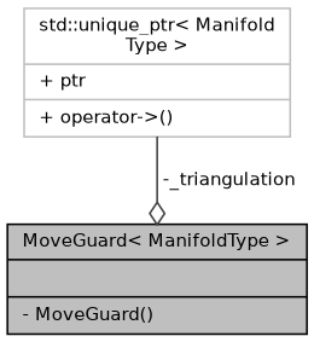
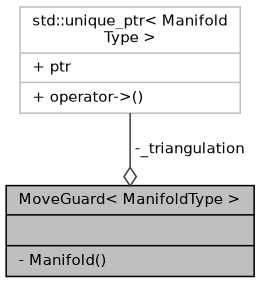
  digraph {
    node [fontname=Helvetica fontsize=10 shape=record style=filled]
-   n1 [color=black fillcolor=grey75 fontcolor=black height=0.2 label="{MoveGuard\< ManifoldType \>\n||- MoveGuard()\l}" width=0.4]
+   n1 [color=black fillcolor=grey75 fontcolor=black height=0.2 label="{MoveGuard\< ManifoldType \>\n||- Manifold()\l}" width=0.4]
    n2 [color=grey75 fillcolor=white height=0.2 label="{std::unique_ptr\< Manifold\lType \>\n|+ ptr\l|+ operator-\>()\l}" width=0.4]
    n2 -> n1 [arrowhead=odiamond color=grey25 fontname=Helvetica fontsize=10 label=" -_triangulation" labelfontname=Helvetica labelfontsize=10 style=solid]
  }
